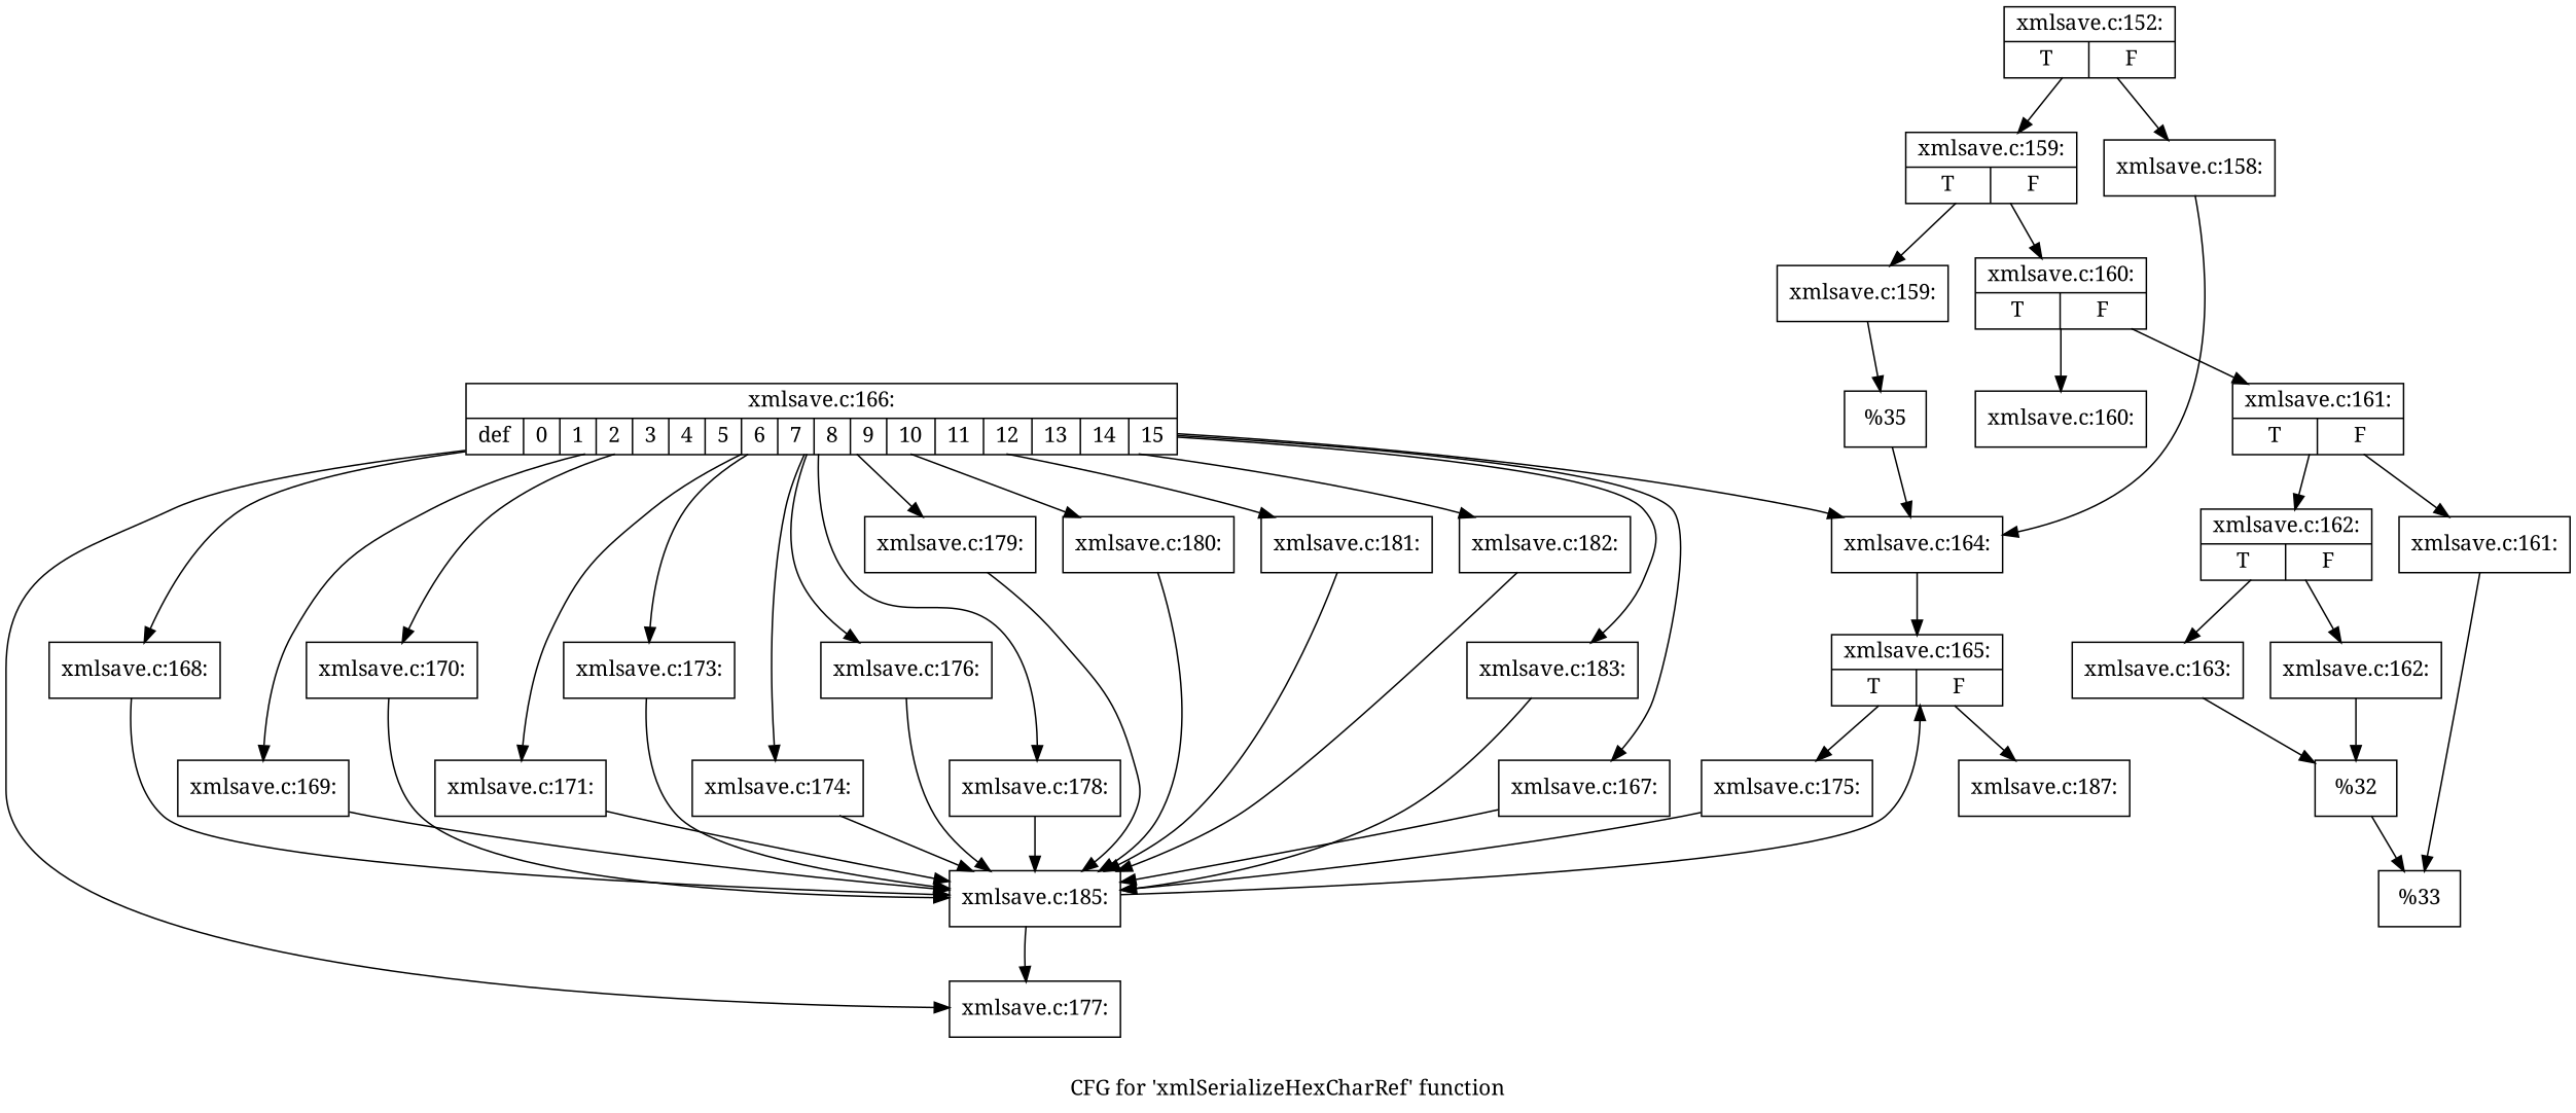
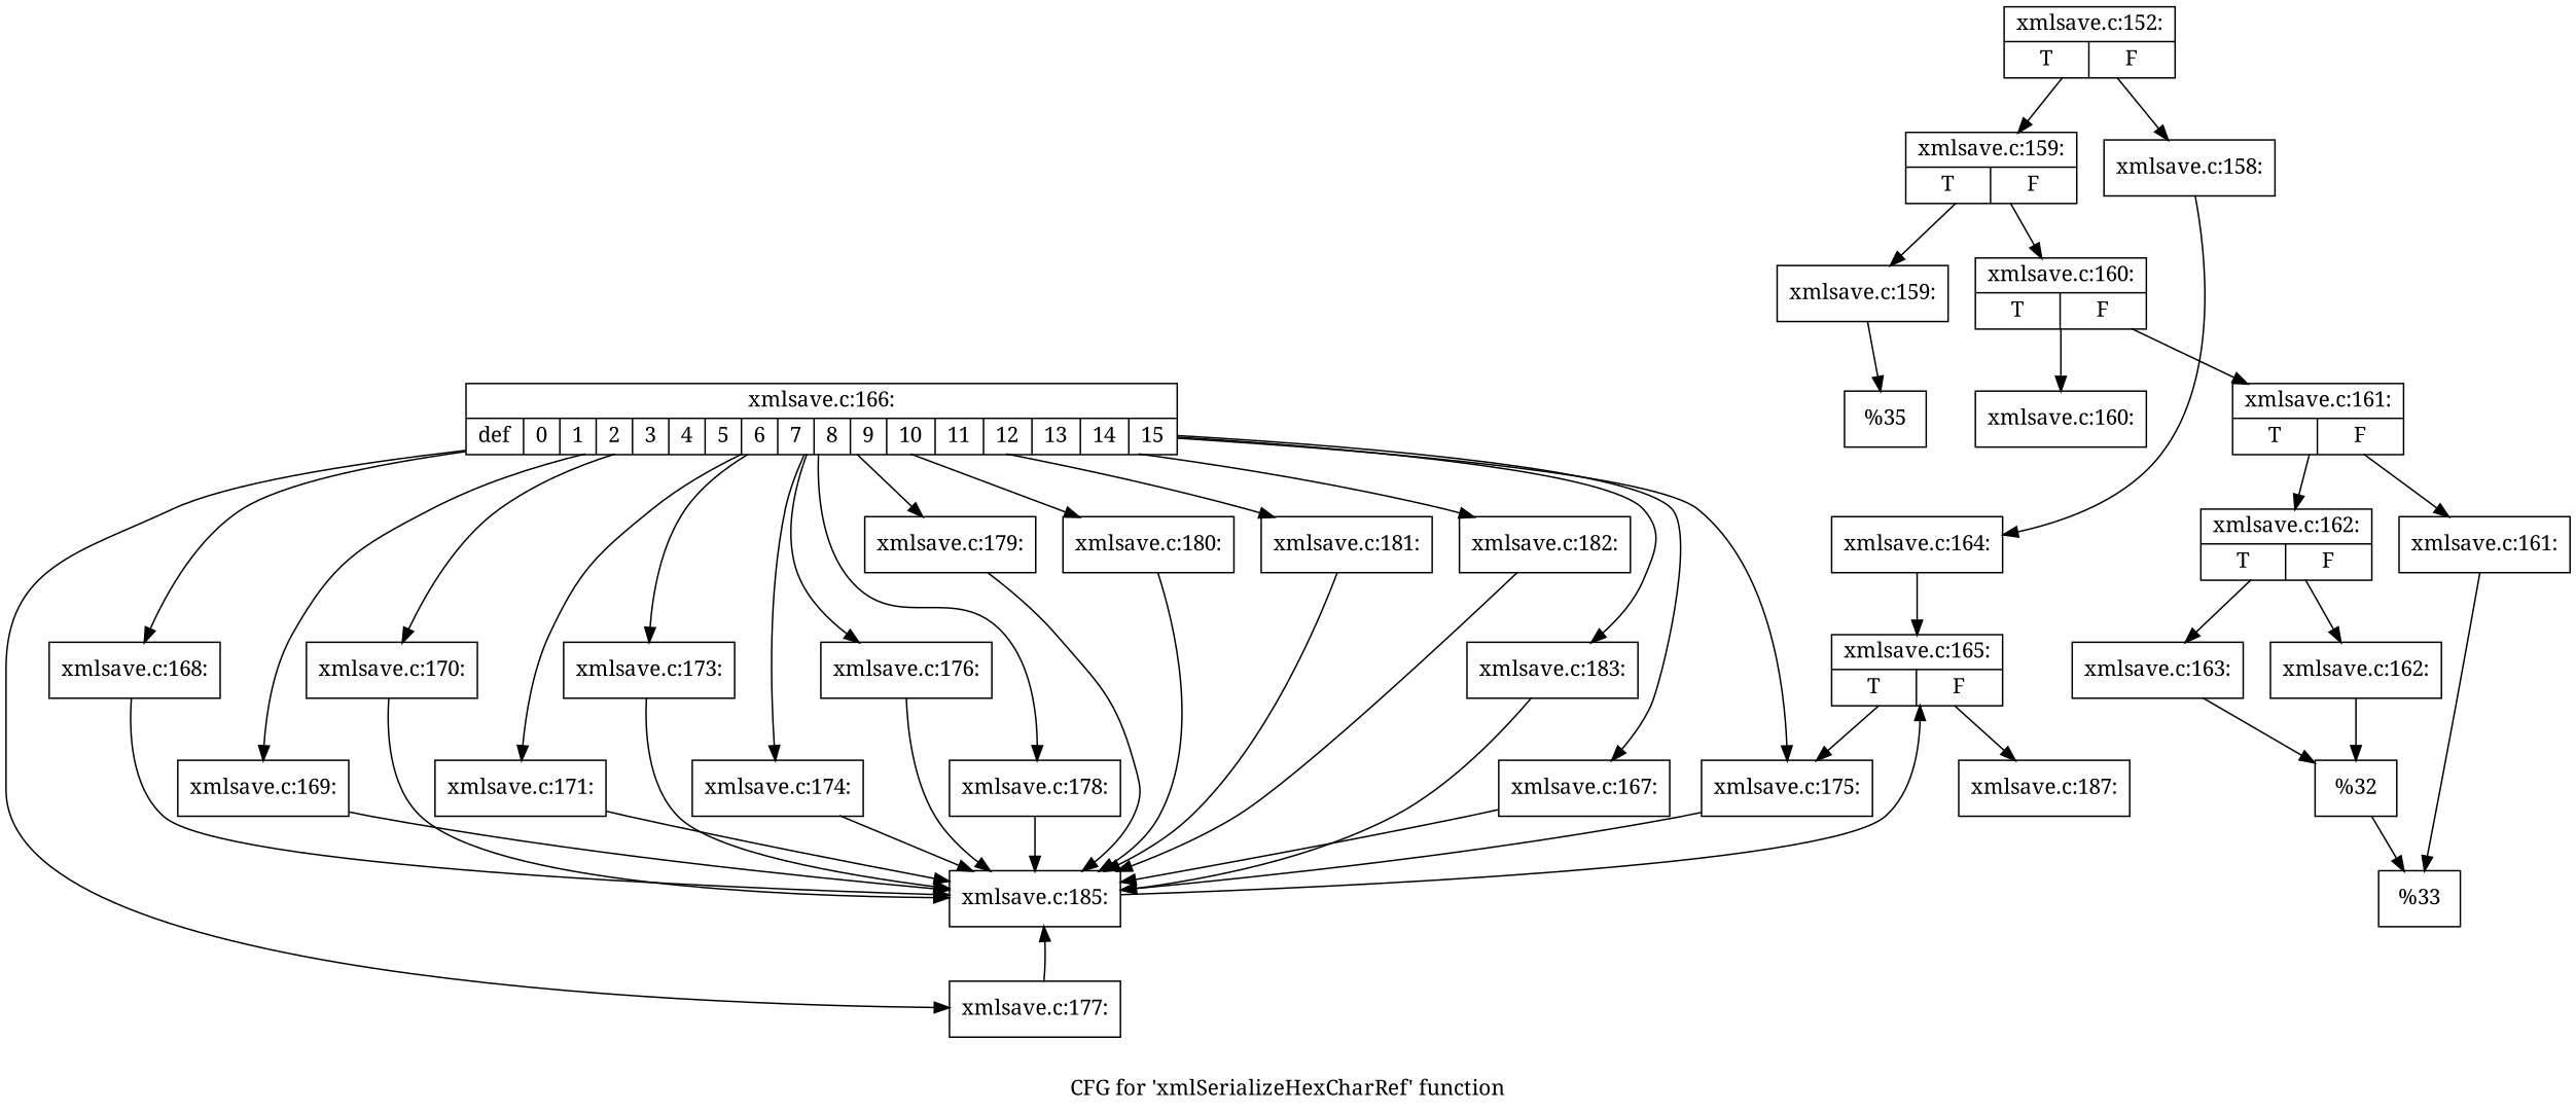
  digraph {
    fontname="Noto Serif"
    label="CFG for 'xmlSerializeHexCharRef' function"
    node [fontname="Noto Serif" shape=record]
    edge [fontname="Noto Serif"]
    n1 [label="{xmlsave.c:152:|{<s0>T|<s1>F}}"]
    n2 [label="{xmlsave.c:158:}"]
    n3 [label="{xmlsave.c:159:|{<s0>T|<s1>F}}"]
    n4 [label="{xmlsave.c:164:}"]
    n5 [label="{xmlsave.c:159:}"]
    n6 [label="{xmlsave.c:160:|{<s0>T|<s1>F}}"]
    n7 [label="{xmlsave.c:165:|{<s0>T|<s1>F}}"]
    n8 [label="{%35}"]
    n9 [label="{xmlsave.c:160:}"]
    n10 [label="{xmlsave.c:161:|{<s0>T|<s1>F}}"]
    n11 [label="{xmlsave.c:187:}"]
    n12 [label="{xmlsave.c:175:}"]
    n13 [label="{xmlsave.c:161:}"]
    n14 [label="{xmlsave.c:162:|{<s0>T|<s1>F}}"]
    n15 [label="{%33}"]
    n16 [label="{xmlsave.c:162:}"]
    n17 [label="{xmlsave.c:163:}"]
    n18 [label="{%32}"]
    n19 [label="{xmlsave.c:166:|{<s0>def|<s1>0|<s2>1|<s3>2|<s4>3|<s5>4|<s6>5|<s7>6|<s8>7|<s9>8|<s10>9|<s11>10|<s12>11|<s13>12|<s14>13|<s15>14|<s16>15}}"]
    n20 [label="{xmlsave.c:183:}"]
    n21 [label="{xmlsave.c:167:}"]
    n22 [label="{xmlsave.c:168:}"]
    n23 [label="{xmlsave.c:169:}"]
    n24 [label="{xmlsave.c:170:}"]
    n25 [label="{xmlsave.c:171:}"]
    n26 [label="{xmlsave.c:173:}"]
    n27 [label="{xmlsave.c:174:}"]
    n28 [label="{xmlsave.c:176:}"]
    n29 [label="{xmlsave.c:177:}"]
    n30 [label="{xmlsave.c:178:}"]
    n31 [label="{xmlsave.c:179:}"]
    n32 [label="{xmlsave.c:180:}"]
    n33 [label="{xmlsave.c:181:}"]
    n34 [label="{xmlsave.c:182:}"]
    n35 [label="{xmlsave.c:185:}"]
    n1 -> n2
    n1 -> n3
    n2 -> n4
    n3 -> n5
    n3 -> n6
    n4 -> n7
    n5 -> n8
    n6 -> n9
    n6 -> n10
    n7 -> n11
    n7 -> n12
-   n8 -> n4
    n10 -> n13
    n10 -> n14
    n12 -> n35
    n13 -> n15
    n14 -> n16
    n14 -> n17
    n16 -> n18
    n17 -> n18
    n18 -> n15
-   n19 -> n4
+   n19 -> n12
    n19 -> n20
    n19 -> n21
    n19 -> n22
    n19 -> n23
    n19 -> n24
    n19 -> n25
    n19 -> n26
    n19 -> n27
    n19 -> n28
    n19 -> n29
    n19 -> n30
    n19 -> n31
    n19 -> n32
    n19 -> n33
    n19 -> n34
    n20 -> n35
    n21 -> n35
    n22 -> n35
    n23 -> n35
    n24 -> n35
    n25 -> n35
    n26 -> n35
    n27 -> n35
    n28 -> n35
-   n35 -> n29
+   n29 -> n35
    n30 -> n35
    n31 -> n35
    n32 -> n35
    n33 -> n35
    n34 -> n35
    n35 -> n7
  }
